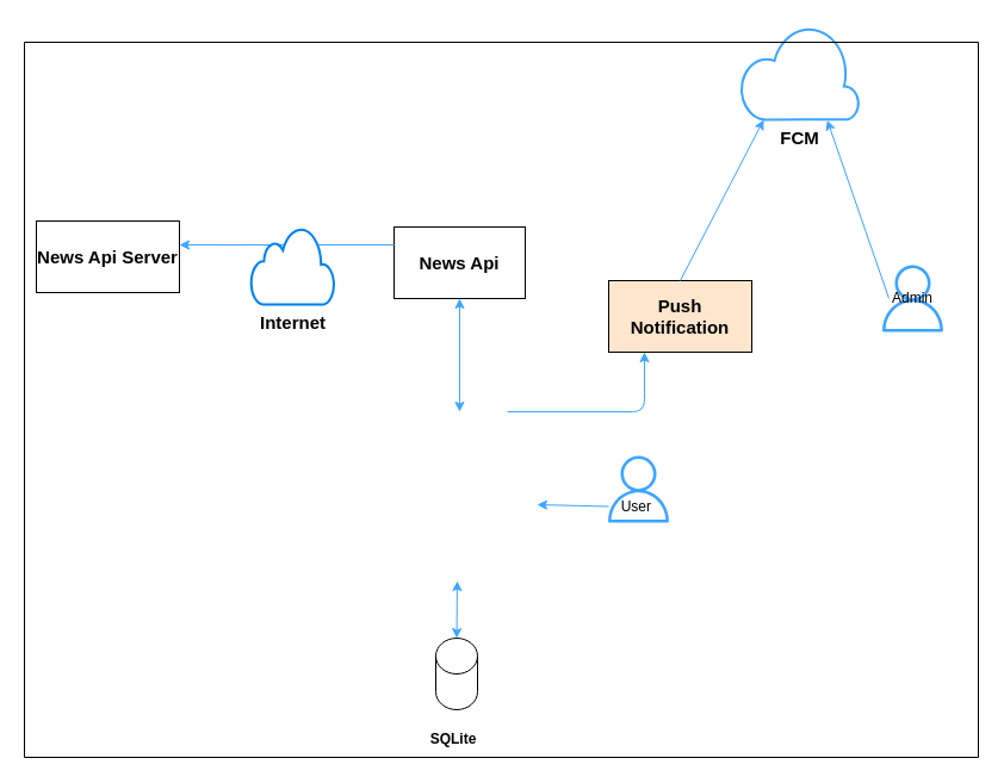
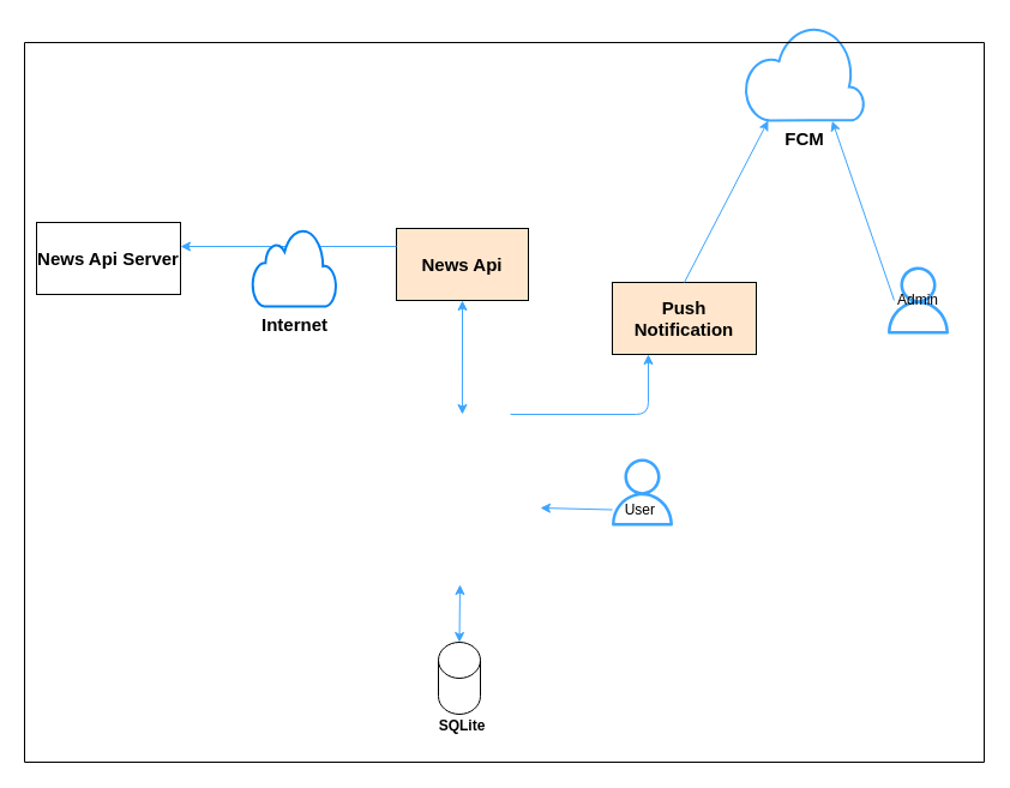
  <mxCell id="0" />
  <mxCell id="1" parent="0" />
  <mxCell id="2" value="" style="outlineConnect=0;fontColor=#232F3E;gradientColor=none;fillColor=#ffffff;dashed=0;verticalLabelPosition=bottom;verticalAlign=top;align=center;html=1;fontSize=12;fontStyle=0;aspect=fixed;shape=mxgraph.aws4.resourceIcon;resIcon=mxgraph.aws4.user;strokeColor=#3DA5FF;" parent="1" vertex="1"><mxGeometry x="500" y="375" width="70" height="70" as="geometry" /></mxCell>
  <mxCell id="3" value="" style="shape=image;html=1;verticalAlign=top;verticalLabelPosition=bottom;labelBackgroundColor=#ffffff;imageAspect=0;aspect=fixed;image=https://cdn0.iconfinder.com/data/icons/zondicons/20/mobile-devices-128.png;strokeColor=#3DA5FF;strokeWidth=0;" parent="1" vertex="1"><mxGeometry x="320" y="345" width="140" height="140" as="geometry" /></mxCell>
  <mxCell id="4" value="" style="endArrow=classic;html=1;startArrow=none;strokeColor=#3DA5FF;" parent="1" source="9" edge="1"><mxGeometry width="50" height="50" relative="1" as="geometry"><mxPoint x="510" y="415" as="sourcePoint" /><mxPoint x="450" y="423" as="targetPoint" /></mxGeometry></mxCell>
- <mxCell id="5" value="&lt;b&gt;&lt;font style=&quot;font-size: 15px&quot;&gt;News Api&lt;/font&gt;&lt;/b&gt;" style="whiteSpace=wrap;html=1;strokeColor=#000000;strokeWidth=1;" parent="1" vertex="1"><mxGeometry x="330" y="190" width="110" height="60" as="geometry" /></mxCell>
+ <mxCell id="5" value="&lt;b&gt;&lt;font style=&quot;font-size: 15px&quot;&gt;News Api&lt;/font&gt;&lt;/b&gt;" style="whiteSpace=wrap;html=1;strokeColor=#000000;strokeWidth=1;fillColor=#ffe6cc;" parent="1" vertex="1"><mxGeometry x="330" y="190" width="110" height="60" as="geometry" /></mxCell>
  <mxCell id="6" value="" style="shape=cylinder3;whiteSpace=wrap;html=1;boundedLbl=1;backgroundOutline=1;size=15;strokeColor=#000000;strokeWidth=1;" parent="1" vertex="1"><mxGeometry x="365" y="535" width="35" height="60" as="geometry" /></mxCell>
  <mxCell id="7" value="" style="endArrow=classic;startArrow=classic;html=1;entryX=0.5;entryY=1;entryDx=0;entryDy=0;exitX=0.464;exitY=0;exitDx=0;exitDy=0;exitPerimeter=0;strokeColor=#3DA5FF;" parent="1" source="3" target="5" edge="1"><mxGeometry width="50" height="50" relative="1" as="geometry"><mxPoint x="370" y="325" as="sourcePoint" /><mxPoint x="420" y="275" as="targetPoint" /></mxGeometry></mxCell>
  <mxCell id="8" value="" style="outlineConnect=0;fontColor=#232F3E;gradientColor=none;dashed=0;verticalLabelPosition=bottom;verticalAlign=top;align=center;html=1;fontSize=12;fontStyle=0;aspect=fixed;shape=mxgraph.aws4.resourceIcon;resIcon=mxgraph.aws4.user;strokeColor=#3DA5FF;fillColor=none;" parent="1" vertex="1"><mxGeometry x="730" y="215" width="70" height="70" as="geometry" /></mxCell>
  <mxCell id="9" value="&amp;nbsp; User" style="text;html=1;strokeColor=none;fillColor=none;align=center;verticalAlign=middle;whiteSpace=wrap;" parent="1" vertex="1"><mxGeometry x="510" y="415" width="40" height="20" as="geometry" /></mxCell>
  <mxCell id="10" value="" style="endArrow=none;html=1;" parent="1" target="9" edge="1"><mxGeometry width="50" height="50" relative="1" as="geometry"><mxPoint x="510" y="415" as="sourcePoint" /><mxPoint x="450" y="415" as="targetPoint" /></mxGeometry></mxCell>
  <mxCell id="11" value="Admin" style="text;html=1;strokeColor=none;fillColor=none;align=center;verticalAlign=middle;whiteSpace=wrap;" parent="1" vertex="1"><mxGeometry x="745" y="240" width="40" height="20" as="geometry" /></mxCell>
  <mxCell id="12" value="" style="endArrow=classic;html=1;strokeColor=#3DA5FF;entryX=1;entryY=0.167;entryDx=0;entryDy=0;entryPerimeter=0;" parent="1" edge="1"><mxGeometry width="50" height="50" relative="1" as="geometry"><mxPoint x="330" y="205" as="sourcePoint" /><mxPoint x="150" y="205.02" as="targetPoint" /></mxGeometry></mxCell>
- <mxCell id="13" value="&lt;b&gt;SQLite&lt;/b&gt;" style="text;html=1;strokeColor=none;fillColor=none;align=center;verticalAlign=middle;whiteSpace=wrap;" parent="1" vertex="1"><mxGeometry x="360" y="610" width="40" height="20" as="geometry" /></mxCell>
+ <mxCell id="13" value="&lt;b&gt;SQLite&lt;/b&gt;" style="text;html=1;strokeColor=none;fillColor=none;align=center;verticalAlign=middle;whiteSpace=wrap;" parent="1" vertex="1"><mxGeometry x="365" y="595" width="40" height="20" as="geometry" /></mxCell>
  <mxCell id="14" value="&lt;b&gt;&lt;font style=&quot;font-size: 15px&quot;&gt;News Api Server&lt;/font&gt;&lt;/b&gt;" style="whiteSpace=wrap;html=1;strokeColor=#000000;strokeWidth=1;" parent="1" vertex="1"><mxGeometry x="30" y="185" width="120" height="60" as="geometry" /></mxCell>
  <mxCell id="15" value="" style="endArrow=classic;startArrow=classic;html=1;strokeColor=#3DA5FF;exitX=0.5;exitY=0;exitDx=0;exitDy=0;exitPerimeter=0;" parent="1" source="6" edge="1"><mxGeometry width="50" height="50" relative="1" as="geometry"><mxPoint x="550" y="425" as="sourcePoint" /><mxPoint x="383" y="487" as="targetPoint" /></mxGeometry></mxCell>
  <mxCell id="16" value="&lt;b&gt;&lt;font style=&quot;font-size: 15px&quot;&gt;Push Notification&lt;/font&gt;&lt;/b&gt;" style="whiteSpace=wrap;html=1;strokeColor=#000000;strokeWidth=1;fillColor=#ffe6cc;" parent="1" vertex="1"><mxGeometry x="510" y="235" width="120" height="60" as="geometry" /></mxCell>
  <mxCell id="17" value="&lt;span style=&quot;font-size: 15px&quot;&gt;&lt;b&gt;FCM&lt;/b&gt;&lt;/span&gt;" style="verticalLabelPosition=bottom;html=1;verticalAlign=top;align=center;shape=mxgraph.azure.cloud;fillColor=#FFFFFF;strokeWidth=2;strokeColor=#3DA5FF;" parent="1" vertex="1"><mxGeometry x="620" y="20" width="100" height="80" as="geometry" /></mxCell>
  <mxCell id="18" value="&lt;b&gt;&lt;font style=&quot;font-size: 15px&quot;&gt;Internet&lt;/font&gt;&lt;/b&gt;" style="html=1;verticalLabelPosition=bottom;align=center;labelBackgroundColor=#ffffff;verticalAlign=top;strokeWidth=2;strokeColor=#0080F0;shadow=0;dashed=0;shape=mxgraph.ios7.icons.cloud;fillColor=#FFFFFF;" parent="1" vertex="1"><mxGeometry x="210" y="190" width="70" height="65" as="geometry" /></mxCell>
  <mxCell id="19" value="" style="endArrow=classic;html=1;strokeColor=#3DA5FF;entryX=0.733;entryY=1.004;entryDx=0;entryDy=0;entryPerimeter=0;exitX=0;exitY=0.5;exitDx=0;exitDy=0;" parent="1" source="11" target="17" edge="1"><mxGeometry width="50" height="50" relative="1" as="geometry"><mxPoint x="760" y="235" as="sourcePoint" /><mxPoint x="780" y="175" as="targetPoint" /></mxGeometry></mxCell>
  <mxCell id="20" value="" style="endArrow=classic;html=1;strokeColor=#3DA5FF;entryX=0.2;entryY=1;entryDx=0;entryDy=0;entryPerimeter=0;exitX=0.5;exitY=0;exitDx=0;exitDy=0;" parent="1" source="16" target="17" edge="1"><mxGeometry width="50" height="50" relative="1" as="geometry"><mxPoint x="420" y="335" as="sourcePoint" /><mxPoint x="470" y="285" as="targetPoint" /></mxGeometry></mxCell>
  <mxCell id="21" value="" style="endArrow=classic;html=1;strokeColor=#3DA5FF;entryX=0.25;entryY=1;entryDx=0;entryDy=0;exitX=0.75;exitY=0;exitDx=0;exitDy=0;" parent="1" source="3" target="16" edge="1"><mxGeometry width="50" height="50" relative="1" as="geometry"><mxPoint x="510" y="345" as="sourcePoint" /><mxPoint x="470" y="285" as="targetPoint" /><Array as="points"><mxPoint x="540" y="345" /></Array></mxGeometry></mxCell>
  <mxCell id="22" value="" style="endArrow=none;html=1;" edge="1" parent="1"><mxGeometry width="50" height="50" relative="1" as="geometry"><mxPoint x="20" y="635" as="sourcePoint" /><mxPoint x="20" y="35" as="targetPoint" /></mxGeometry></mxCell>
  <mxCell id="23" value="" style="endArrow=none;html=1;" edge="1" parent="1"><mxGeometry width="50" height="50" relative="1" as="geometry"><mxPoint x="20" y="635" as="sourcePoint" /><mxPoint x="820" y="635" as="targetPoint" /></mxGeometry></mxCell>
  <mxCell id="24" value="" style="endArrow=none;html=1;" edge="1" parent="1"><mxGeometry width="50" height="50" relative="1" as="geometry"><mxPoint x="820" y="635" as="sourcePoint" /><mxPoint x="820" y="35" as="targetPoint" /></mxGeometry></mxCell>
  <mxCell id="25" value="" style="endArrow=none;html=1;" edge="1" parent="1"><mxGeometry width="50" height="50" relative="1" as="geometry"><mxPoint x="20" y="35" as="sourcePoint" /><mxPoint x="820" y="35" as="targetPoint" /></mxGeometry></mxCell>
